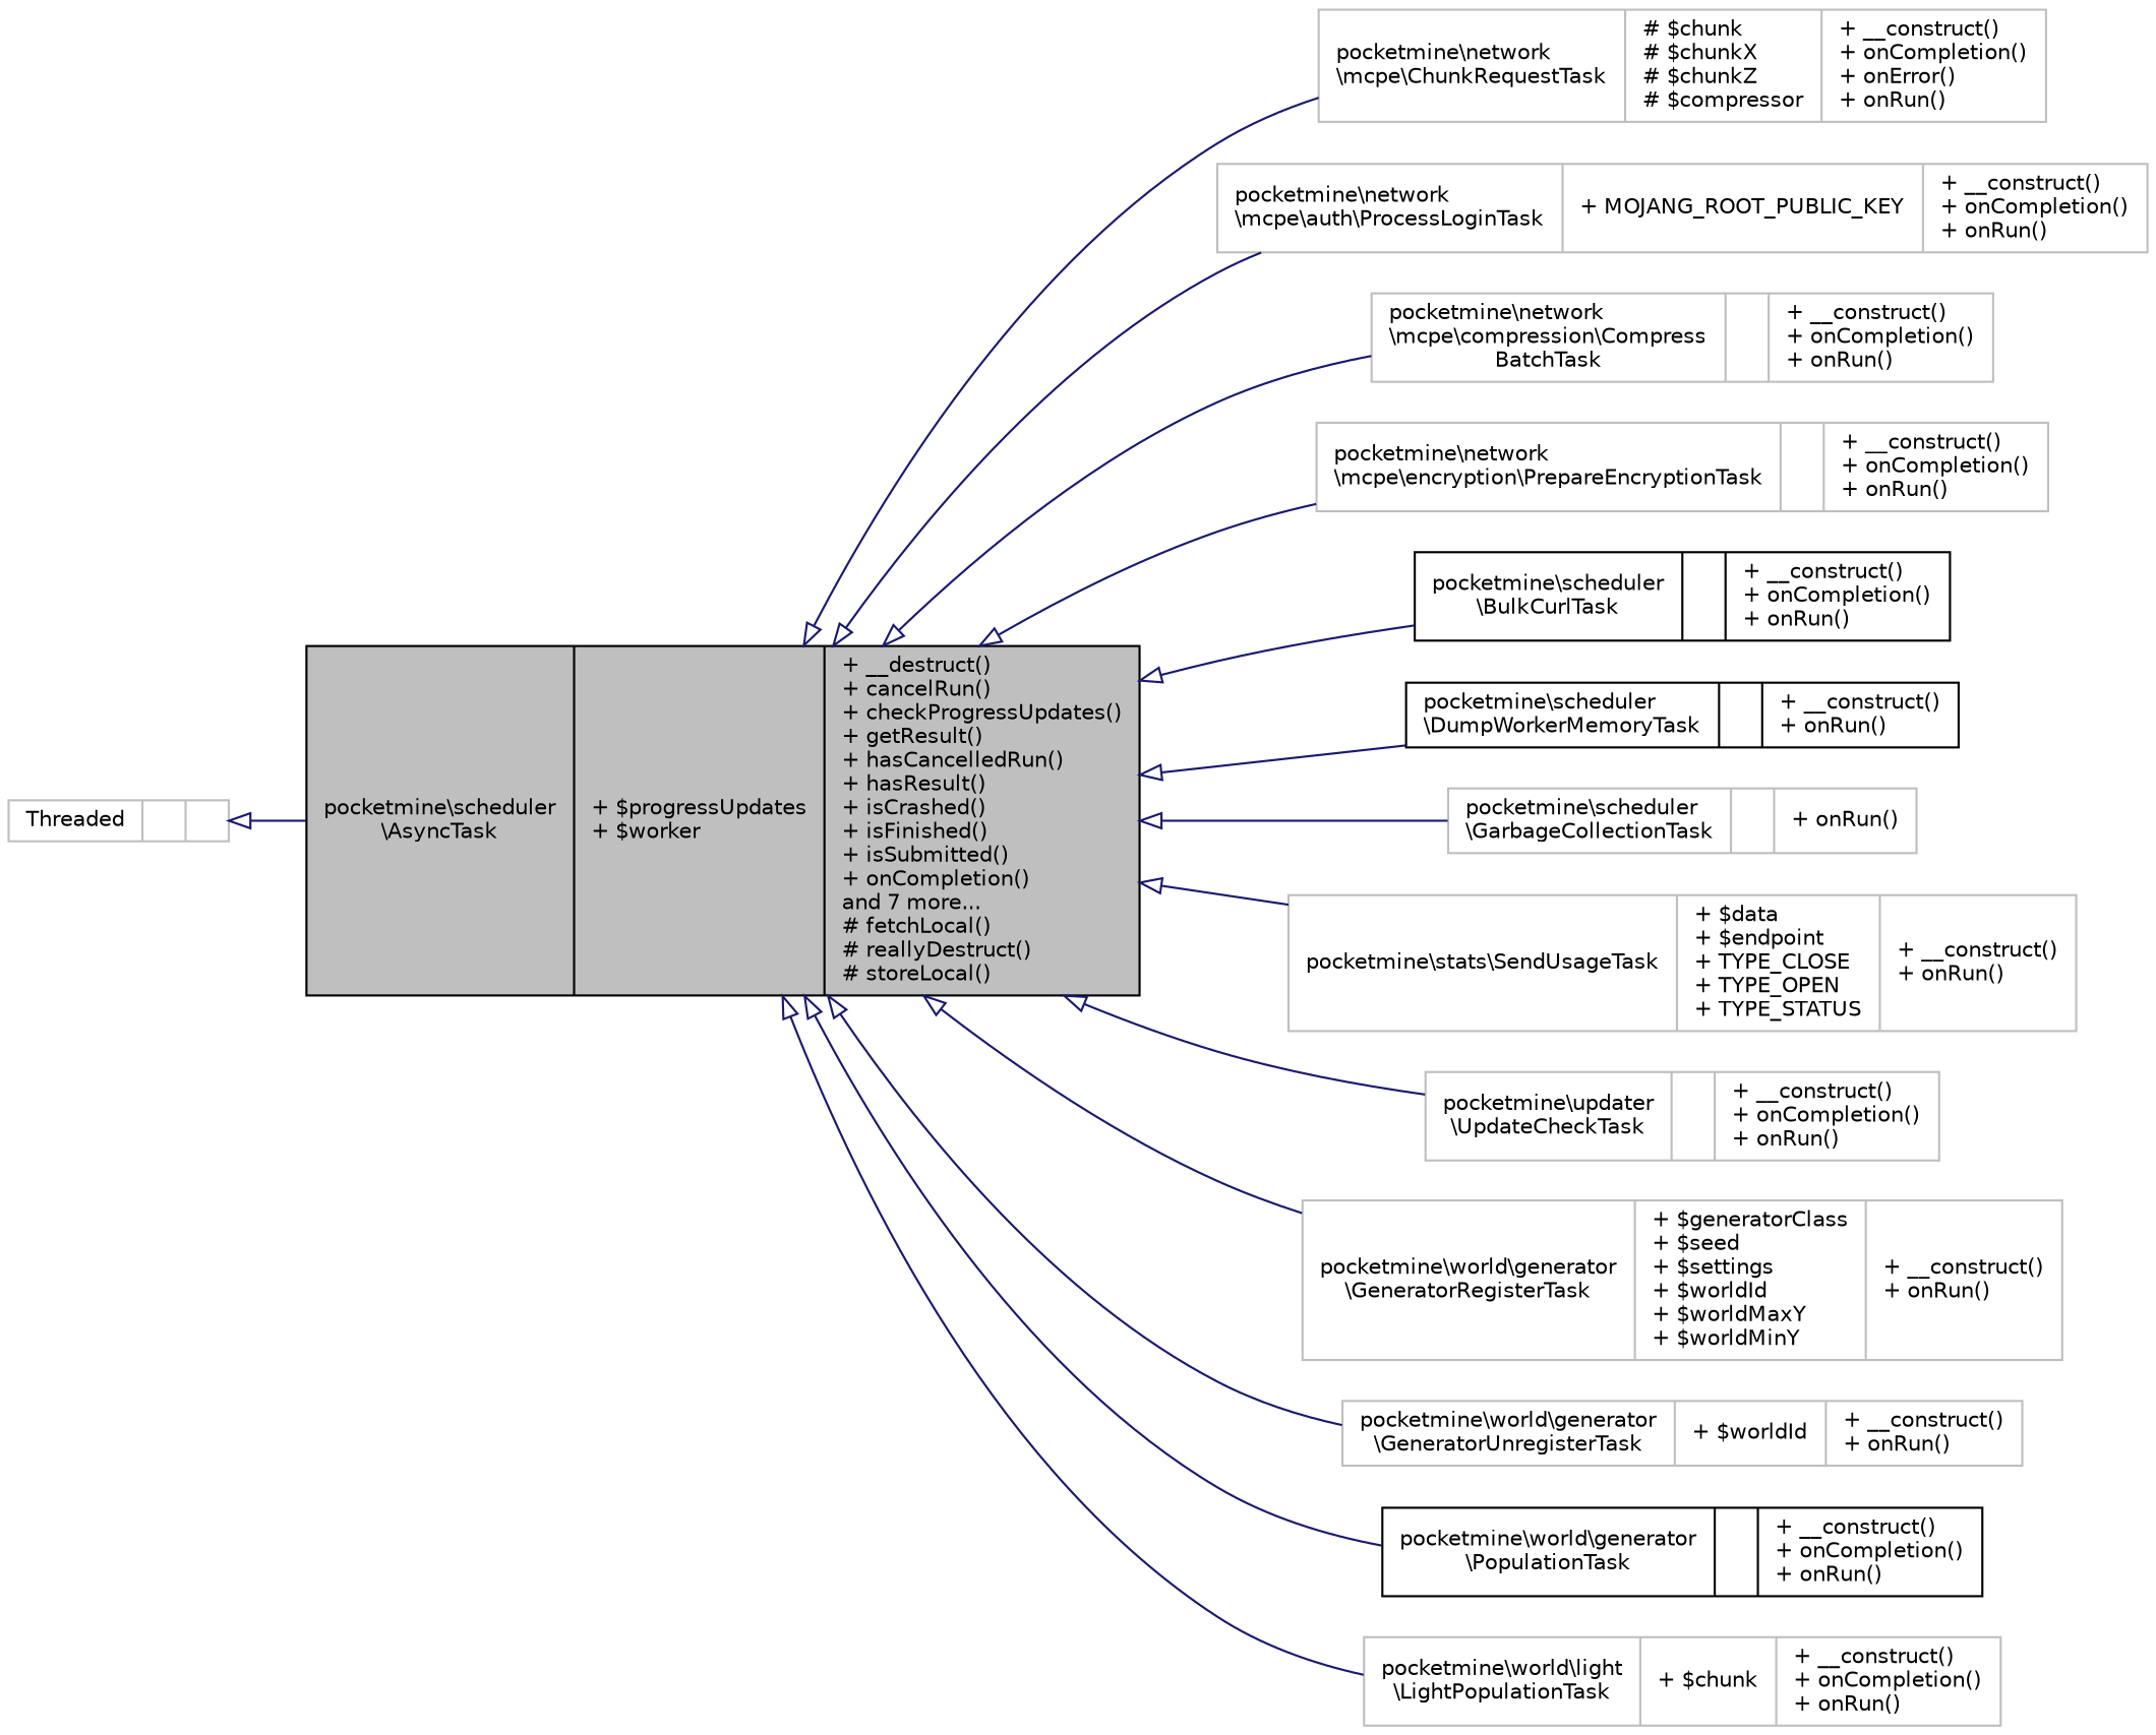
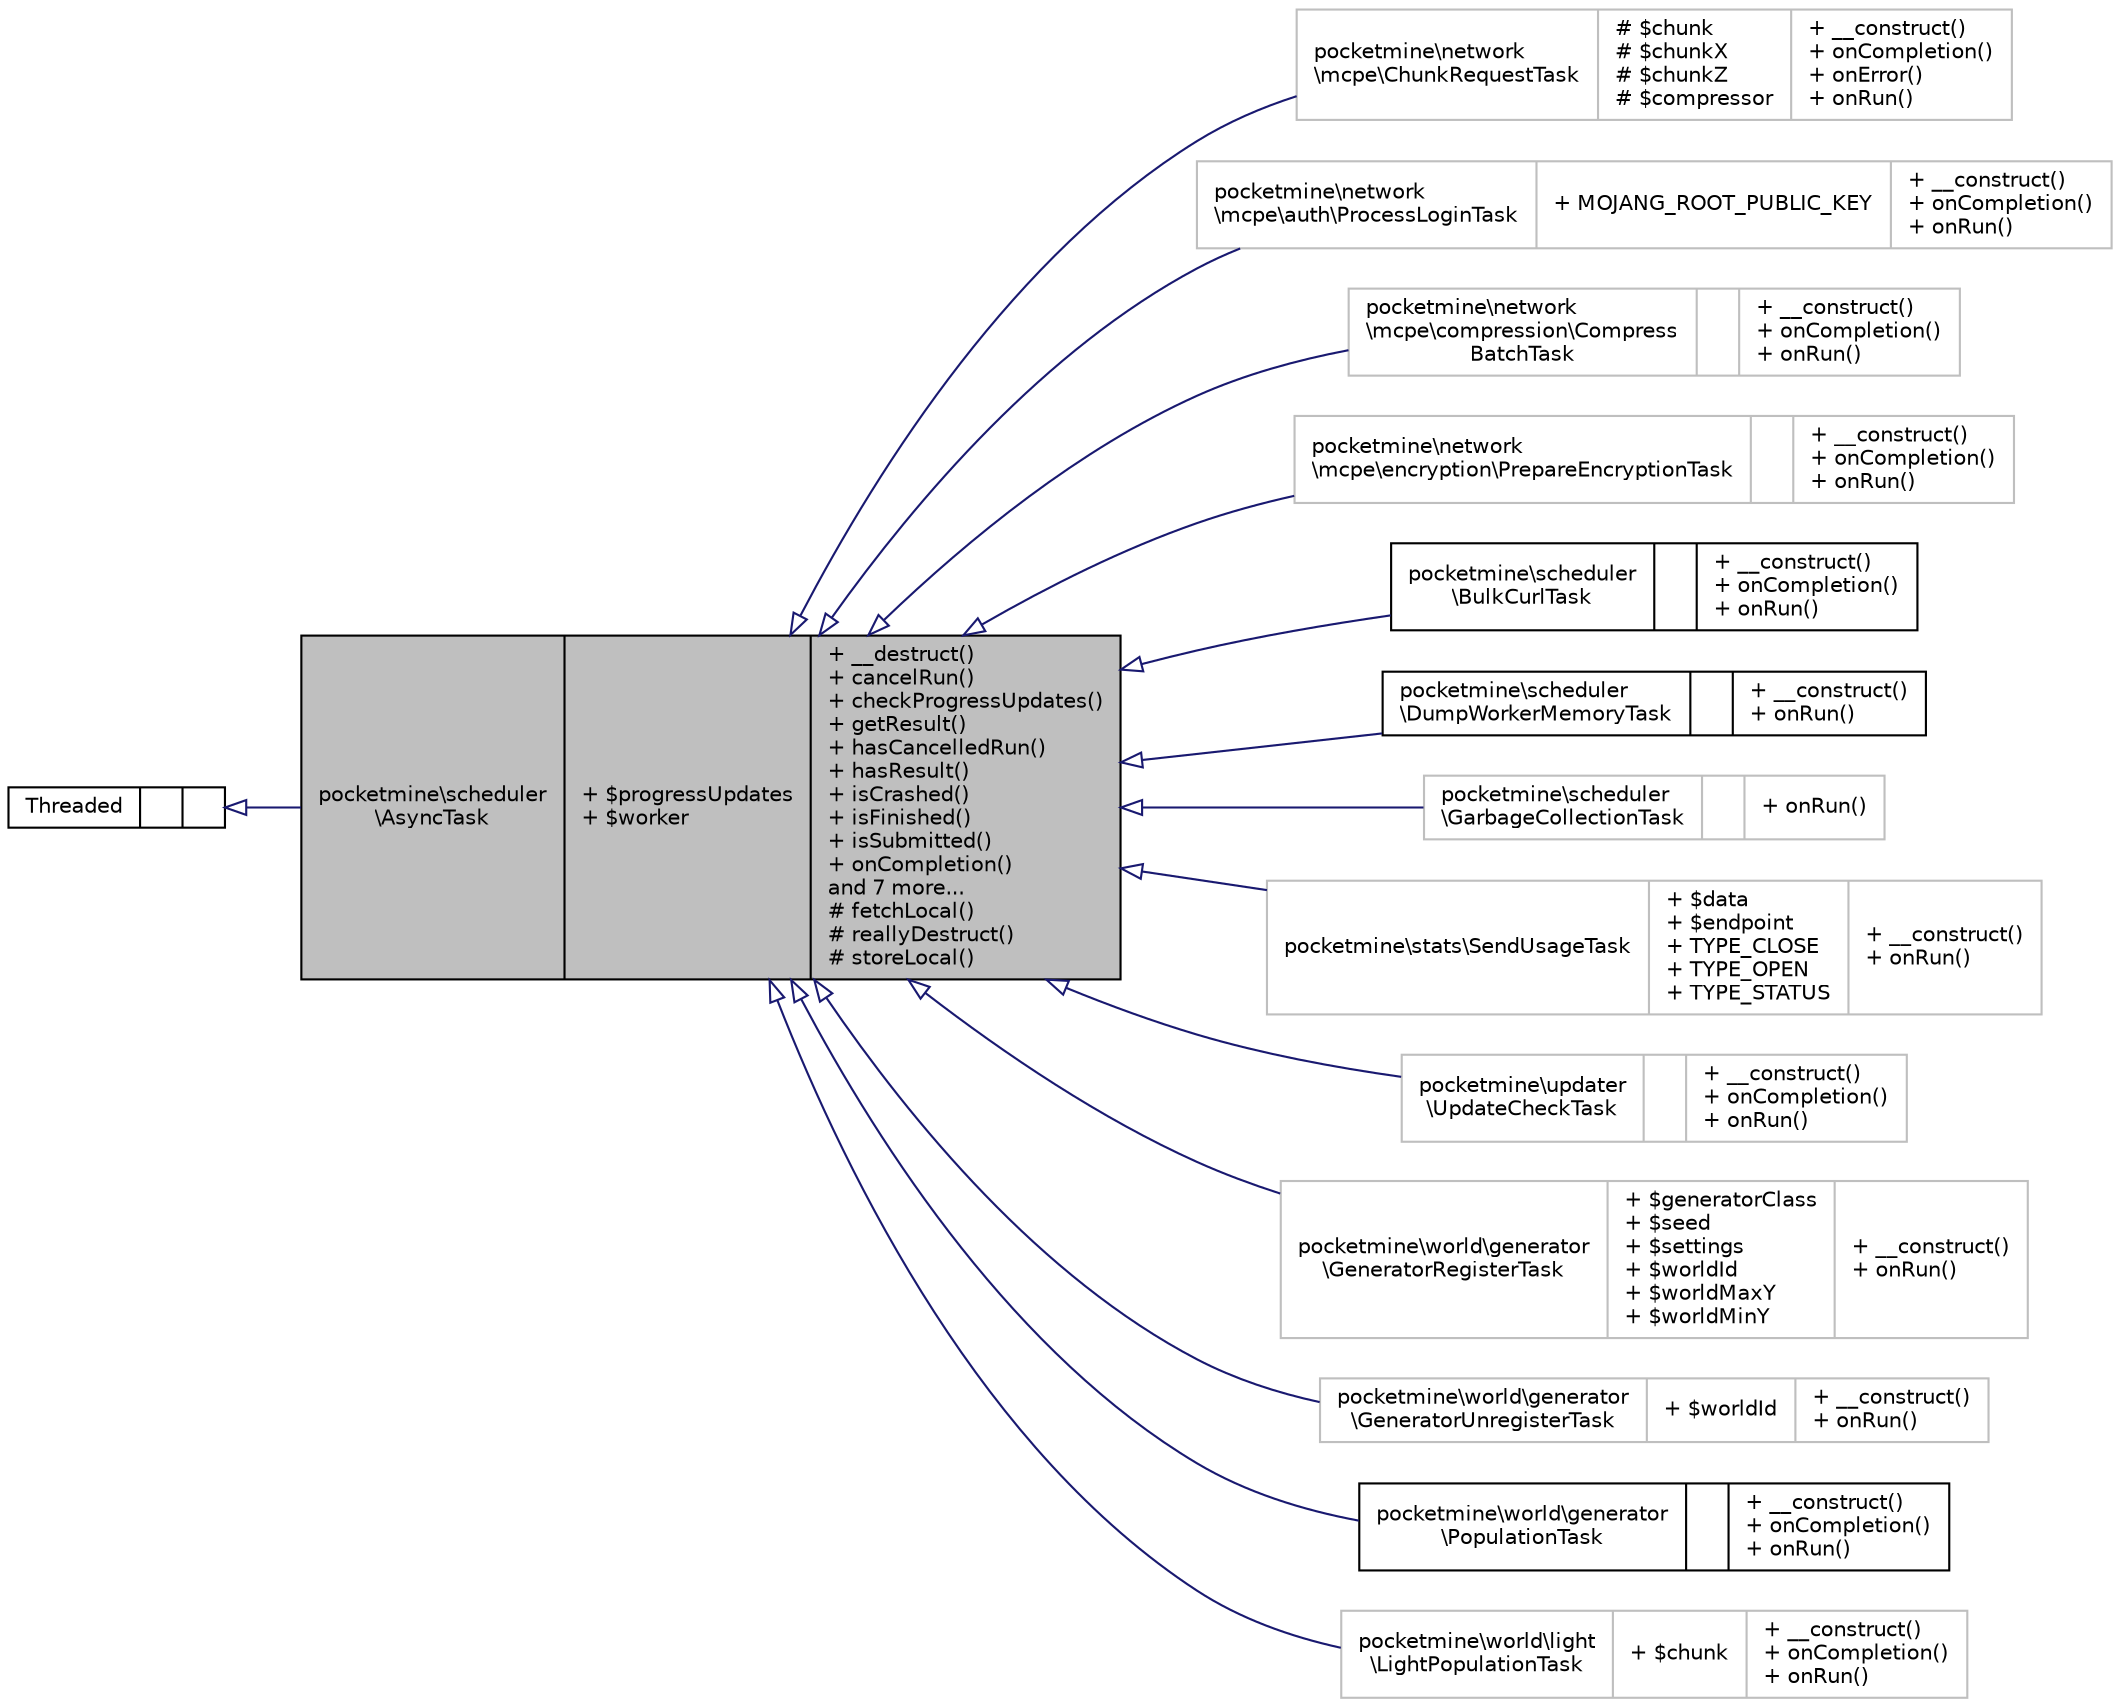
  digraph {
    rankdir=LR
    node [color=grey75 fillcolor=white fontname=Helvetica fontsize=10 shape=record style=filled]
    edge [arrowtail=onormal color=midnightblue dir=back fontname=Helvetica fontsize=10 labelfontname=Helvetica labelfontsize=10 style=solid]
    n1 [color=black fillcolor=grey75 fontcolor=black height=0.2 label="{pocketmine\\scheduler\l\\AsyncTask\n|+ $progressUpdates\l+ $worker\l|+ __destruct()\l+ cancelRun()\l+ checkProgressUpdates()\l+ getResult()\l+ hasCancelledRun()\l+ hasResult()\l+ isCrashed()\l+ isFinished()\l+ isSubmitted()\l+ onCompletion()\land 7 more...\l# fetchLocal()\l# reallyDestruct()\l# storeLocal()\l}" width=0.4]
    n2 [height=0.2 label="{pocketmine\\network\l\\mcpe\\ChunkRequestTask\n|# $chunk\l# $chunkX\l# $chunkZ\l# $compressor\l|+ __construct()\l+ onCompletion()\l+ onError()\l+ onRun()\l}" width=0.4]
    n3 [height=0.2 label="{pocketmine\\network\l\\mcpe\\auth\\ProcessLoginTask\n|+ MOJANG_ROOT_PUBLIC_KEY\l|+ __construct()\l+ onCompletion()\l+ onRun()\l}" width=0.4]
    n4 [height=0.2 label="{pocketmine\\network\l\\mcpe\\compression\\Compress\lBatchTask\n||+ __construct()\l+ onCompletion()\l+ onRun()\l}" width=0.4]
    n5 [height=0.2 label="{pocketmine\\network\l\\mcpe\\encryption\\PrepareEncryptionTask\n||+ __construct()\l+ onCompletion()\l+ onRun()\l}" width=0.4]
    n6 [color=black height=0.2 label="{pocketmine\\scheduler\l\\BulkCurlTask\n||+ __construct()\l+ onCompletion()\l+ onRun()\l}" width=0.4]
    n7 [color=black height=0.2 label="{pocketmine\\scheduler\l\\DumpWorkerMemoryTask\n||+ __construct()\l+ onRun()\l}" width=0.4]
    n8 [height=0.2 label="{pocketmine\\scheduler\l\\GarbageCollectionTask\n||+ onRun()\l}" width=0.4]
    n9 [height=0.2 label="{pocketmine\\stats\\SendUsageTask\n|+ $data\l+ $endpoint\l+ TYPE_CLOSE\l+ TYPE_OPEN\l+ TYPE_STATUS\l|+ __construct()\l+ onRun()\l}" width=0.4]
    n10 [height=0.2 label="{pocketmine\\updater\l\\UpdateCheckTask\n||+ __construct()\l+ onCompletion()\l+ onRun()\l}" width=0.4]
    n11 [height=0.2 label="{pocketmine\\world\\generator\l\\GeneratorRegisterTask\n|+ $generatorClass\l+ $seed\l+ $settings\l+ $worldId\l+ $worldMaxY\l+ $worldMinY\l|+ __construct()\l+ onRun()\l}" width=0.4]
    n12 [height=0.2 label="{pocketmine\\world\\generator\l\\GeneratorUnregisterTask\n|+ $worldId\l|+ __construct()\l+ onRun()\l}" width=0.4]
    n13 [color=black height=0.2 label="{pocketmine\\world\\generator\l\\PopulationTask\n||+ __construct()\l+ onCompletion()\l+ onRun()\l}" width=0.4]
    n14 [height=0.2 label="{pocketmine\\world\\light\l\\LightPopulationTask\n|+ $chunk\l|+ __construct()\l+ onCompletion()\l+ onRun()\l}" width=0.4]
-   n15 [height=0.2 label="{Threaded\n||}" width=0.4]
+   n15 [color=black height=0.2 label="{Threaded\n||}" width=0.4]
    n1 -> n2
    n1 -> n3
    n1 -> n4
    n1 -> n5
    n1 -> n6
    n1 -> n7
    n1 -> n8
    n1 -> n9
    n1 -> n10
    n1 -> n11
    n1 -> n12
    n1 -> n13
    n1 -> n14
    n15 -> n1
  }
